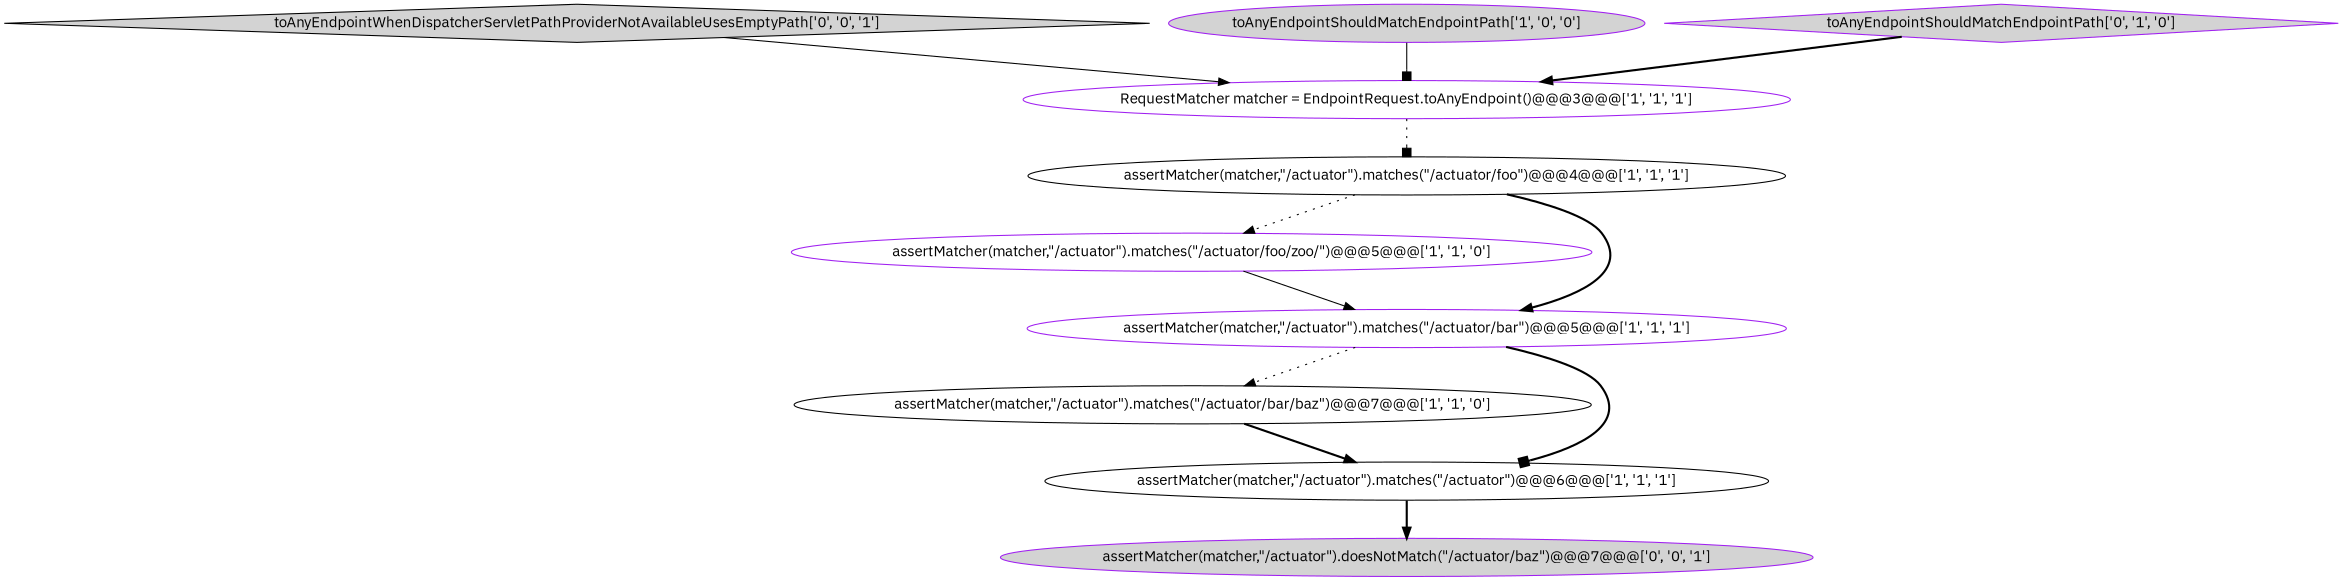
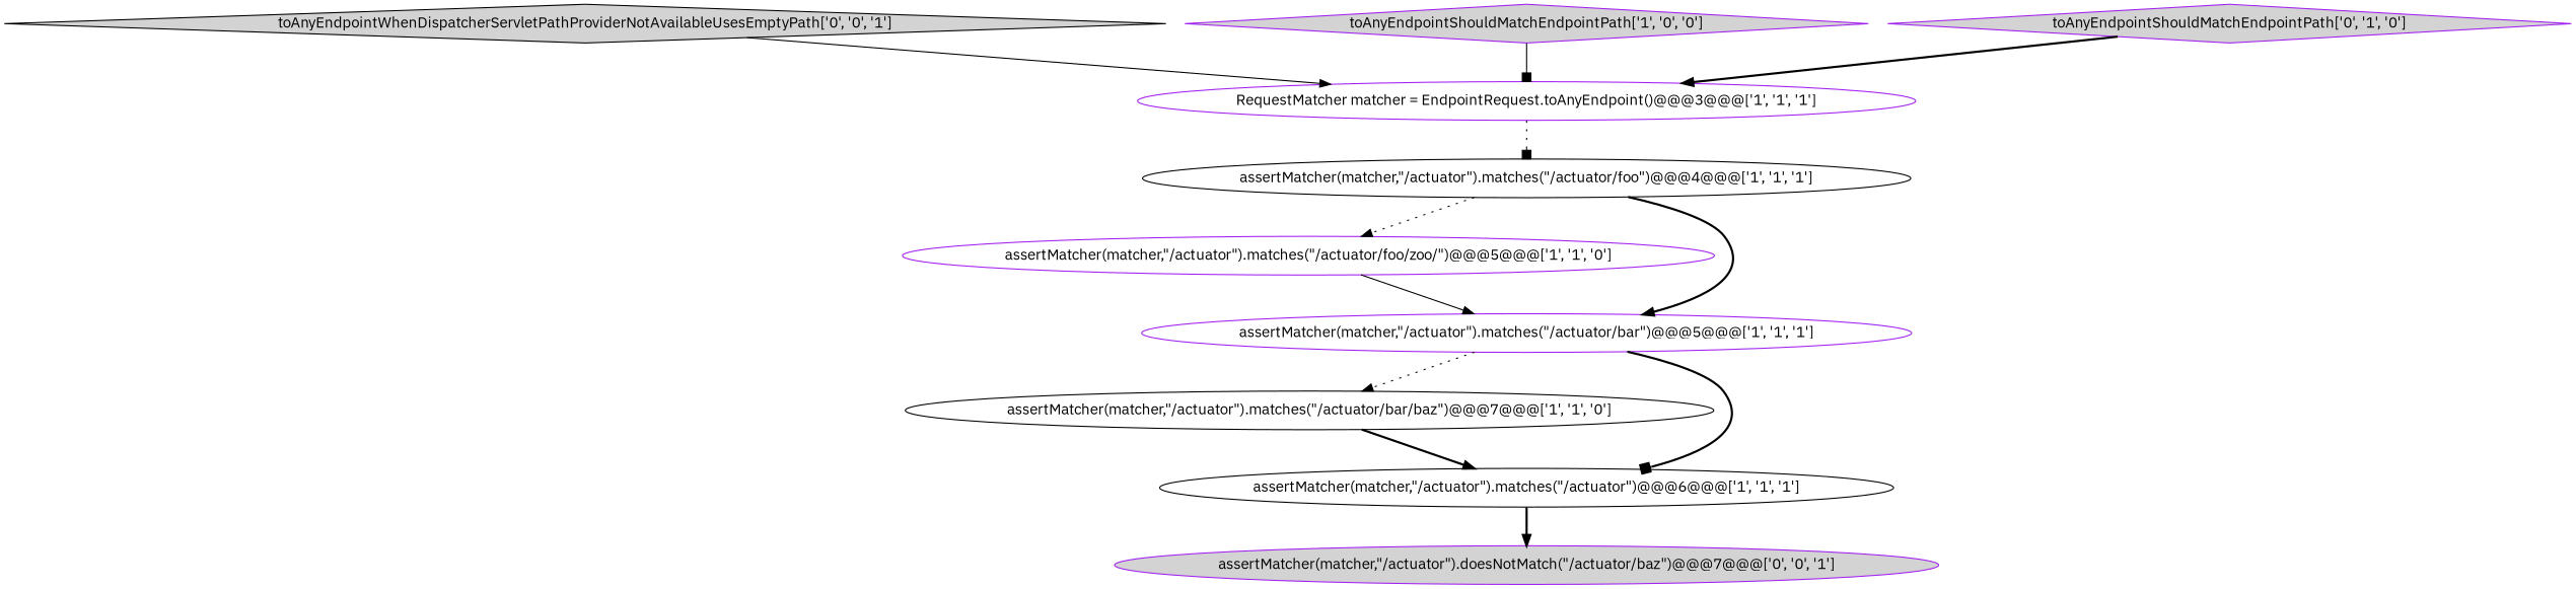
  digraph {
    fontname="IBM Plex Sans"
    node [fillcolor=white shape=ellipse style=filled color=purple fontname="IBM Plex Sans"]
    edge [style=bold arrowhead=normal fontname="IBM Plex Sans"]
    n1 [fillcolor=lightgray label="toAnyEndpointWhenDispatcherServletPathProviderNotAvailableUsesEmptyPath['0', '0', '1']" shape=diamond color=black]
    n2 [label="RequestMatcher matcher = EndpointRequest.toAnyEndpoint()@@@3@@@['1', '1', '1']"]
-   n3 [fillcolor=lightgray label="toAnyEndpointShouldMatchEndpointPath['1', '0', '0']"]
+   n3 [fillcolor=lightgray label="toAnyEndpointShouldMatchEndpointPath['1', '0', '0']" shape=diamond]
    n4 [label="assertMatcher(matcher,\"/actuator\").matches(\"/actuator/foo\")@@@4@@@['1', '1', '1']" color=black]
    n5 [label="assertMatcher(matcher,\"/actuator\").matches(\"/actuator/foo/zoo/\")@@@5@@@['1', '1', '0']"]
    n6 [label="assertMatcher(matcher,\"/actuator\").matches(\"/actuator/bar\")@@@5@@@['1', '1', '1']"]
    n7 [fillcolor=lightgray label="toAnyEndpointShouldMatchEndpointPath['0', '1', '0']" shape=diamond]
    n8 [fillcolor=lightgray label="assertMatcher(matcher,\"/actuator\").doesNotMatch(\"/actuator/baz\")@@@7@@@['0', '0', '1']"]
    n9 [label="assertMatcher(matcher,\"/actuator\").matches(\"/actuator/bar/baz\")@@@7@@@['1', '1', '0']" color=black]
    n10 [label="assertMatcher(matcher,\"/actuator\").matches(\"/actuator\")@@@6@@@['1', '1', '1']" color=black]
    n1 -> n2 [style=solid]
    n2 -> n4 [style=dotted arrowhead=box]
    n3 -> n2 [style=solid arrowhead=box]
    n4 -> n5 [style=dotted]
    n4 -> n6
    n5 -> n6 [style=solid]
    n6 -> n9 [style=dotted]
    n6 -> n10 [arrowhead=box]
    n7 -> n2
    n9 -> n10
    n10 -> n8
  }
